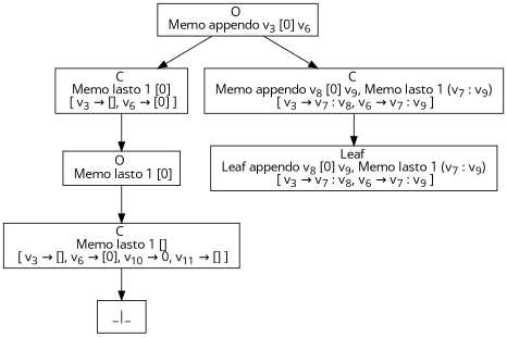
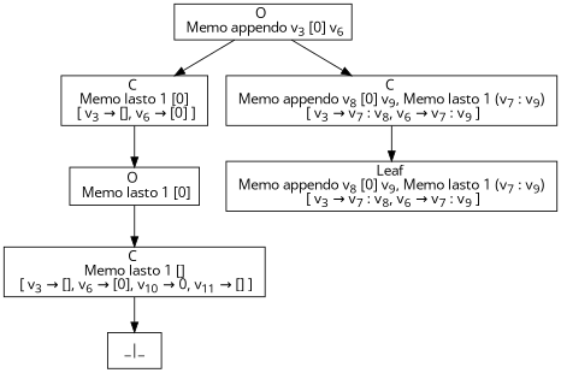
  digraph {
    rankdir=TB
    fontname="Open Sans"
    node [fillcolor=white shape=box style=filled fontname="Open Sans"]
    edge [fontname="Open Sans"]
    n1 [label=<O <BR/> Memo appendo v<SUB>3</SUB> [0] v<SUB>6</SUB>>]
    n2 [label=<C <BR/> Memo lasto 1 [0] <BR/>  [ v<SUB>3</SUB> &rarr; [], v<SUB>6</SUB> &rarr; [0] ] >]
    n3 [label=<C <BR/> Memo appendo v<SUB>8</SUB> [0] v<SUB>9</SUB>, Memo lasto 1 (v<SUB>7</SUB> : v<SUB>9</SUB>) <BR/>  [ v<SUB>3</SUB> &rarr; v<SUB>7</SUB> : v<SUB>8</SUB>, v<SUB>6</SUB> &rarr; v<SUB>7</SUB> : v<SUB>9</SUB> ] >]
    n4 [label=<O <BR/> Memo lasto 1 [0]>]
-   n5 [label=<Leaf <BR/> Leaf appendo v<SUB>8</SUB> [0] v<SUB>9</SUB>, Memo lasto 1 (v<SUB>7</SUB> : v<SUB>9</SUB>) <BR/>  [ v<SUB>3</SUB> &rarr; v<SUB>7</SUB> : v<SUB>8</SUB>, v<SUB>6</SUB> &rarr; v<SUB>7</SUB> : v<SUB>9</SUB> ] >]
+   n5 [label=<Leaf <BR/> Memo appendo v<SUB>8</SUB> [0] v<SUB>9</SUB>, Memo lasto 1 (v<SUB>7</SUB> : v<SUB>9</SUB>) <BR/>  [ v<SUB>3</SUB> &rarr; v<SUB>7</SUB> : v<SUB>8</SUB>, v<SUB>6</SUB> &rarr; v<SUB>7</SUB> : v<SUB>9</SUB> ] >]
    n6 [label=<C <BR/> Memo lasto 1 [] <BR/>  [ v<SUB>3</SUB> &rarr; [], v<SUB>6</SUB> &rarr; [0], v<SUB>10</SUB> &rarr; 0, v<SUB>11</SUB> &rarr; [] ] >]
    n7 [label=<_|_>]
    n1 -> n2
    n1 -> n3
    n2 -> n4
    n3 -> n5
    n4 -> n6
    n6 -> n7
  }
